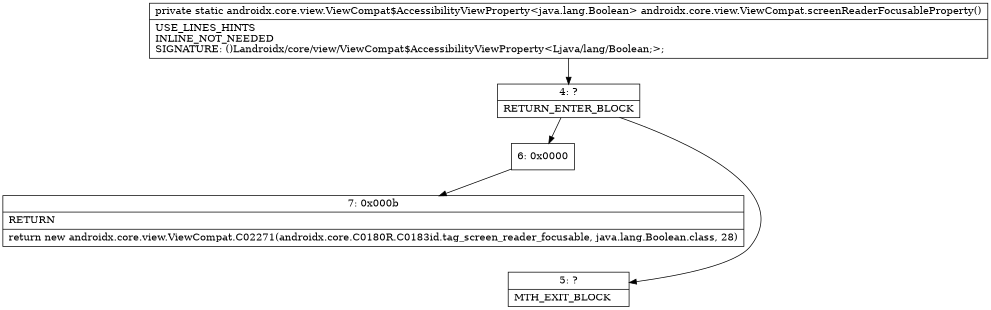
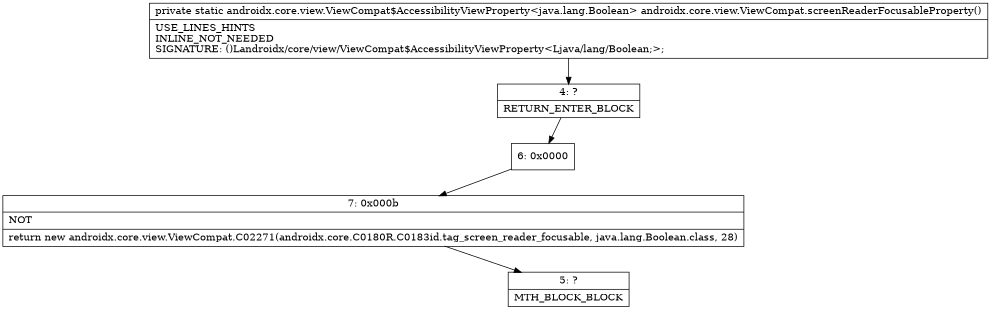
  digraph {
    node [shape=record]
    n1 [label="{4\:\ ?|RETURN_ENTER_BLOCK\l}"]
    n2 [label="{6\:\ 0x0000}"]
-   n3 [label="{7\:\ 0x000b|RETURN\l|return new androidx.core.view.ViewCompat.C02271(androidx.core.C0180R.C0183id.tag_screen_reader_focusable, java.lang.Boolean.class, 28)\l}"]
-   n4 [label="{5\:\ ?|MTH_EXIT_BLOCK\l}"]
+   n3 [label="{7\:\ 0x000b|NOT\l|return new androidx.core.view.ViewCompat.C02271(androidx.core.C0180R.C0183id.tag_screen_reader_focusable, java.lang.Boolean.class, 28)\l}"]
+   n4 [label="{5\:\ ?|MTH_BLOCK_BLOCK\l}"]
    n5 [label="{private static androidx.core.view.ViewCompat$AccessibilityViewProperty\<java.lang.Boolean\> androidx.core.view.ViewCompat.screenReaderFocusableProperty()  | USE_LINES_HINTS\lINLINE_NOT_NEEDED\lSIGNATURE: ()Landroidx\/core\/view\/ViewCompat$AccessibilityViewProperty\<Ljava\/lang\/Boolean;\>;\l}"]
    n1 -> n2
    n2 -> n3
-   n1 -> n4
+   n3 -> n4
    n5 -> n1
  }
